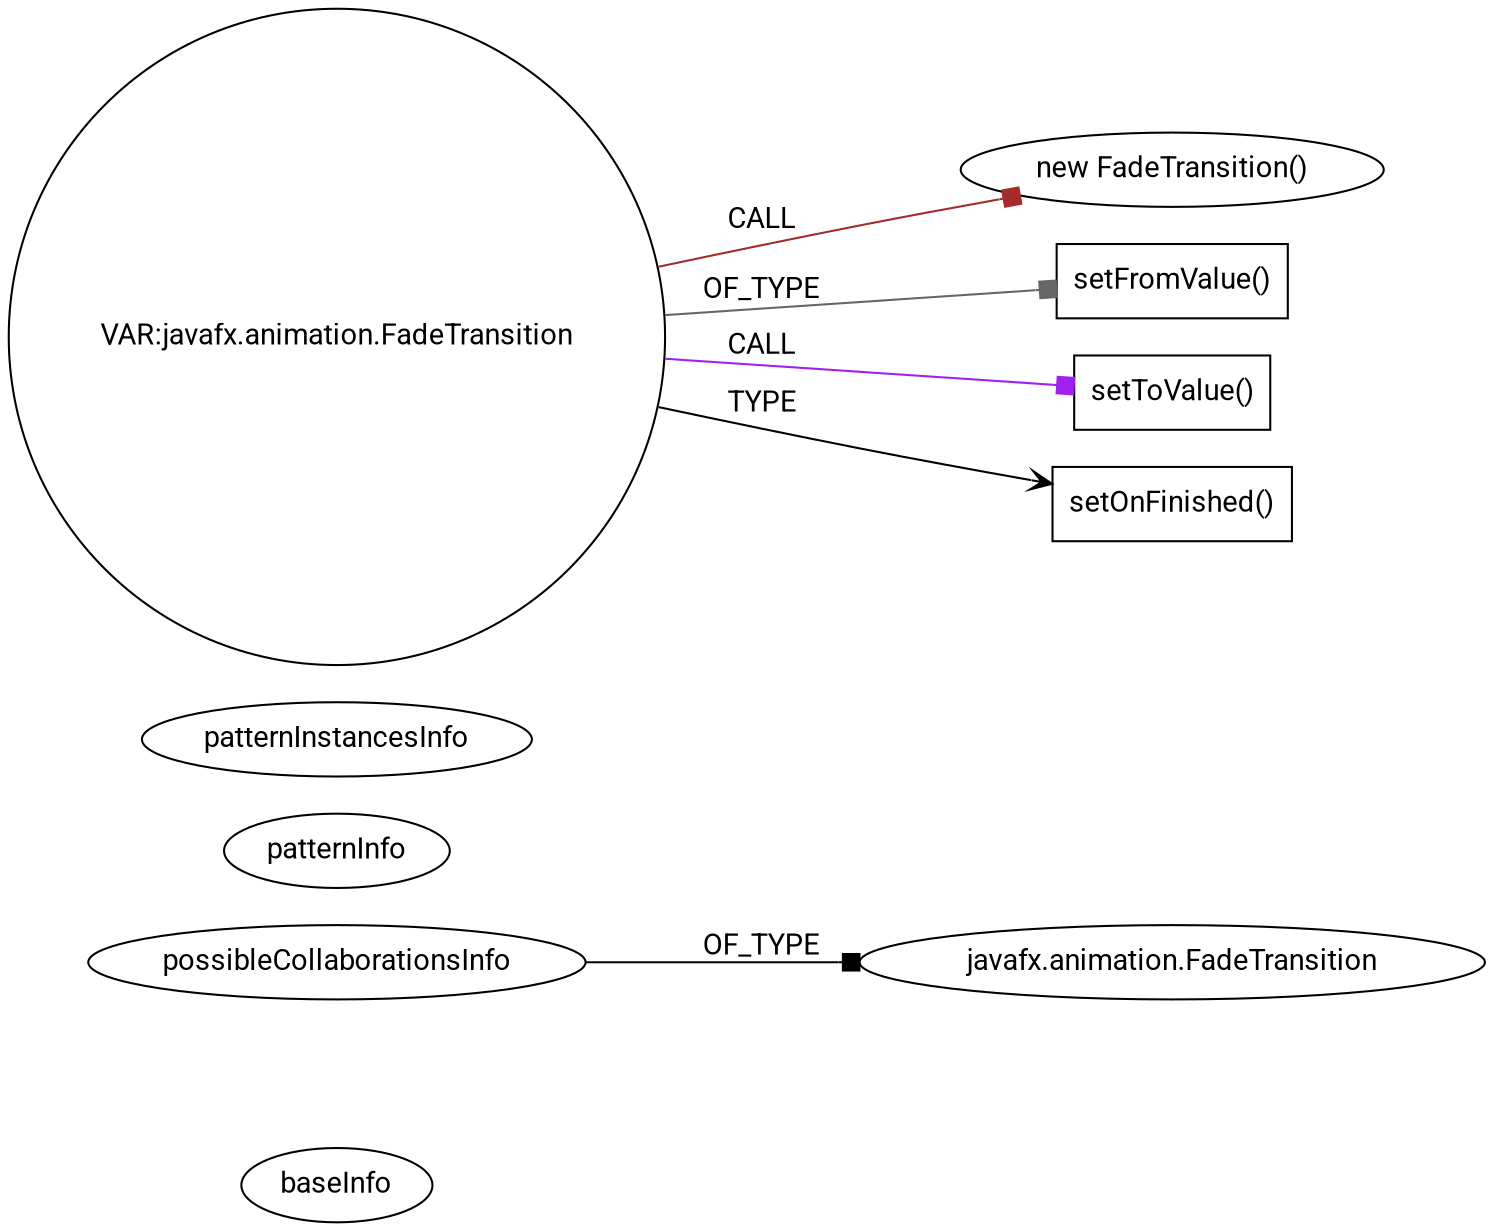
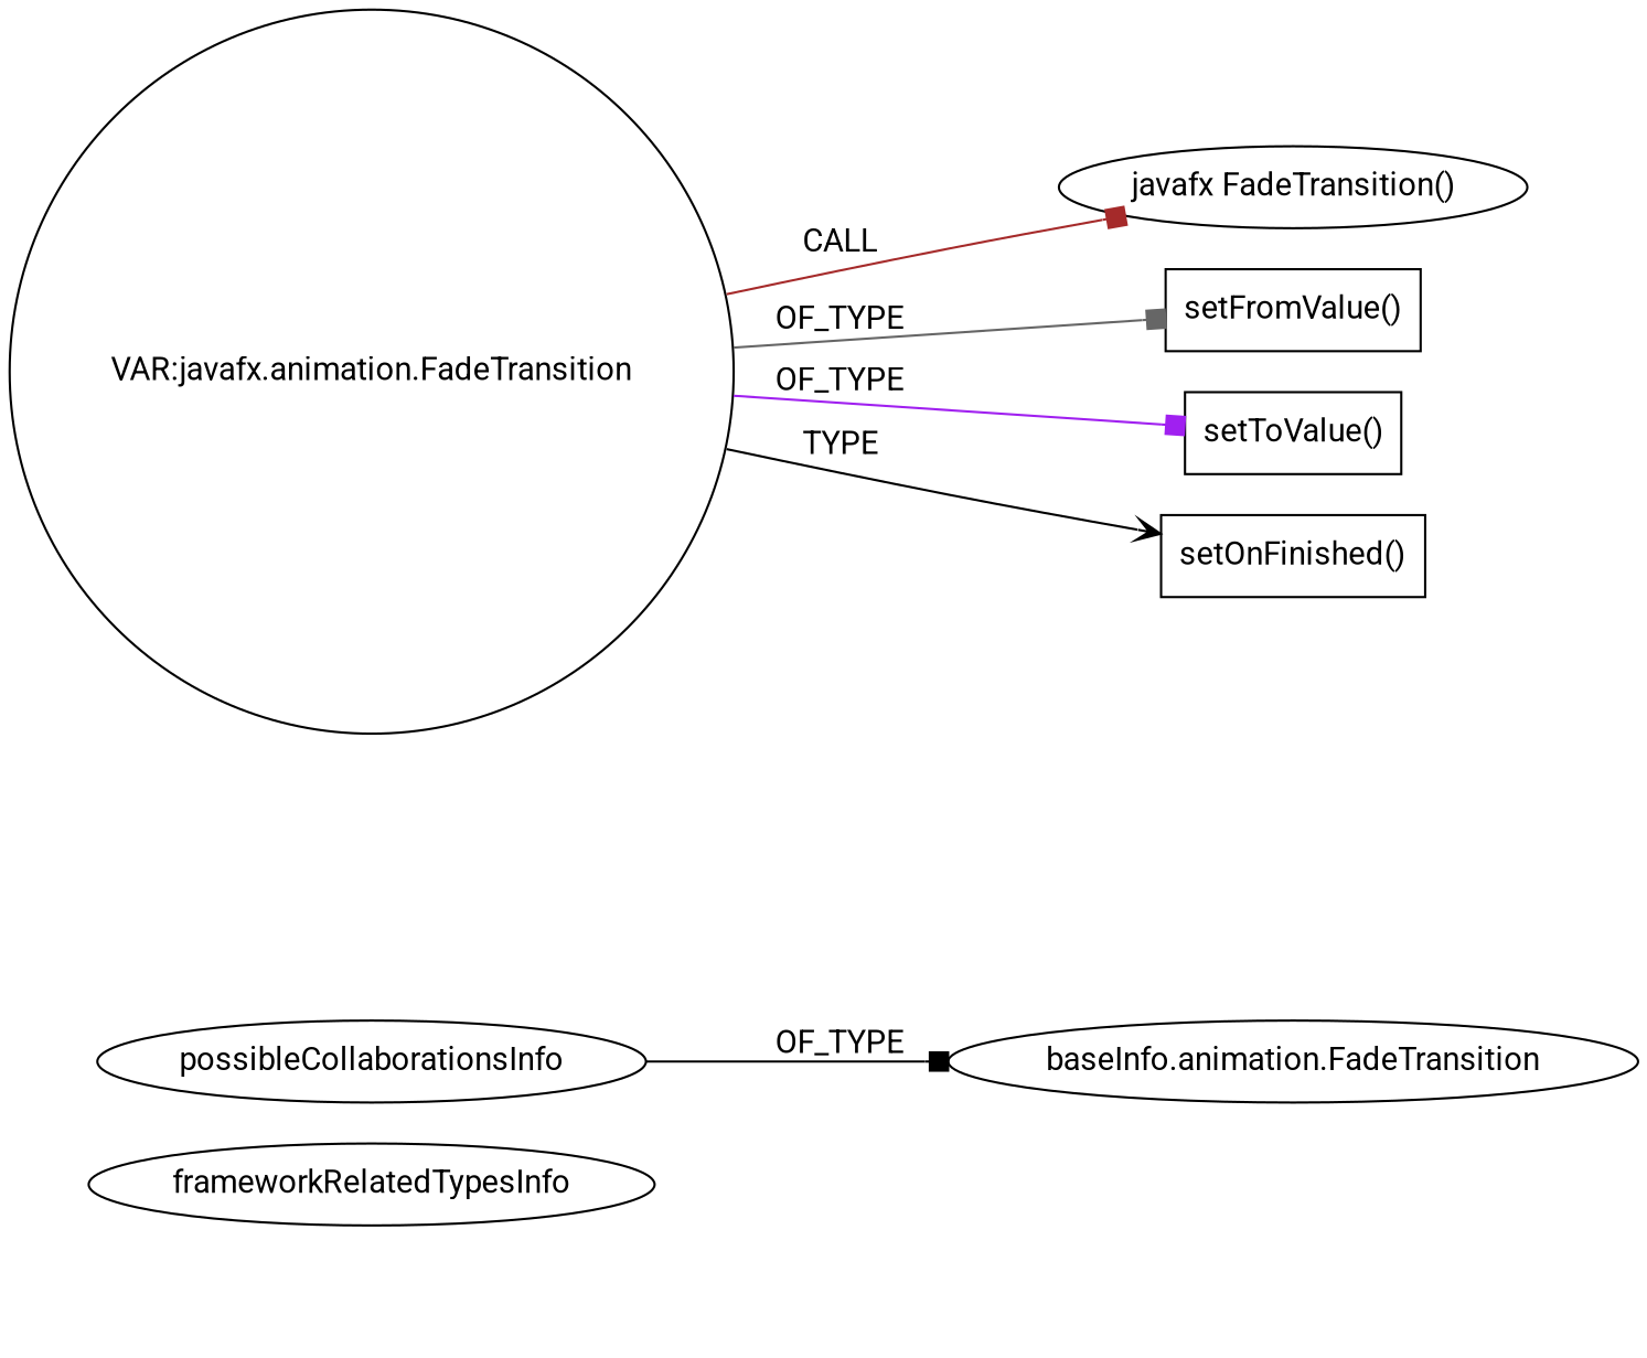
  digraph {
    fontname=Roboto
    rankdir=LR
    node [fontname=Roboto isFrameworkType=false]
    edge [arrowhead=box color=black fontname=Roboto]
-   baseInfo [category=pattern graphId=3332 isAnonymous=false possibleRelation=false isFrameworkType=""]
+   frameworkRelatedTypesInfo [isFrameworkType=""]
    possibleCollaborationsInfo [isFrameworkType=""]
-   n4 [label="javafx.animation.FadeTransition" vertexType=FRAMEWORK_CLASS_TYPE]
-   patternInfo [frequency=2.0 patternRootClient=null isFrameworkType=""]
-   patternInstancesInfo [0="LichuanLu-ShunUI-FX~/LichuanLu-ShunUI-FX/ShunUI-FX-master/src/view/chart/StackedBarChart.java~StackedBarChart~811" 1="ajithkp560-quizmaster~/ajithkp560-quizmaster/quizmaster-master/QuizProgram_SRC/QuizProgram/src/quizprogram/SampleController.java~SampleController~1753" isFrameworkType=""]
-   n7 [label="new FadeTransition()" vertexType=CONSTRUCTOR_CALL]
+   n4 [label="baseInfo.animation.FadeTransition" vertexType=FRAMEWORK_CLASS_TYPE]
+   n7 [label="javafx FadeTransition()" vertexType=CONSTRUCTOR_CALL]
    n8 [label="VAR:javafx.animation.FadeTransition" shape=circle vertexType=VARIABLE_EXPRESION]
    n9 [label="setFromValue()" shape=box vertexType=INSIDE_CALL]
    n10 [label="setToValue()" shape=box vertexType=INSIDE_CALL]
    n11 [label="setOnFinished()" shape=box vertexType=INSIDE_CALL]
    possibleCollaborationsInfo -> n4 [label=OF_TYPE]
    n8 -> n7 [color=brown label=CALL]
    n8 -> n9 [color=gray40 label=OF_TYPE]
-   n8 -> n10 [color=purple label=CALL]
+   n8 -> n10 [color=purple label=OF_TYPE]
    n8 -> n11 [arrowhead=vee label=TYPE]
  }
